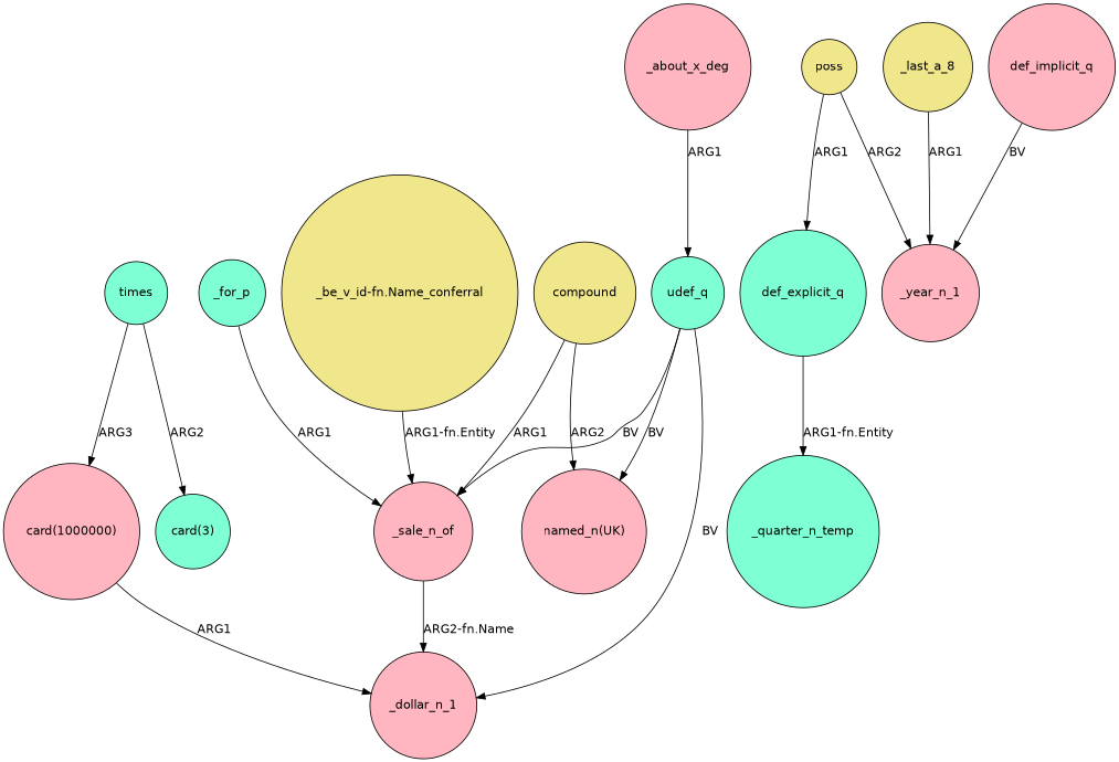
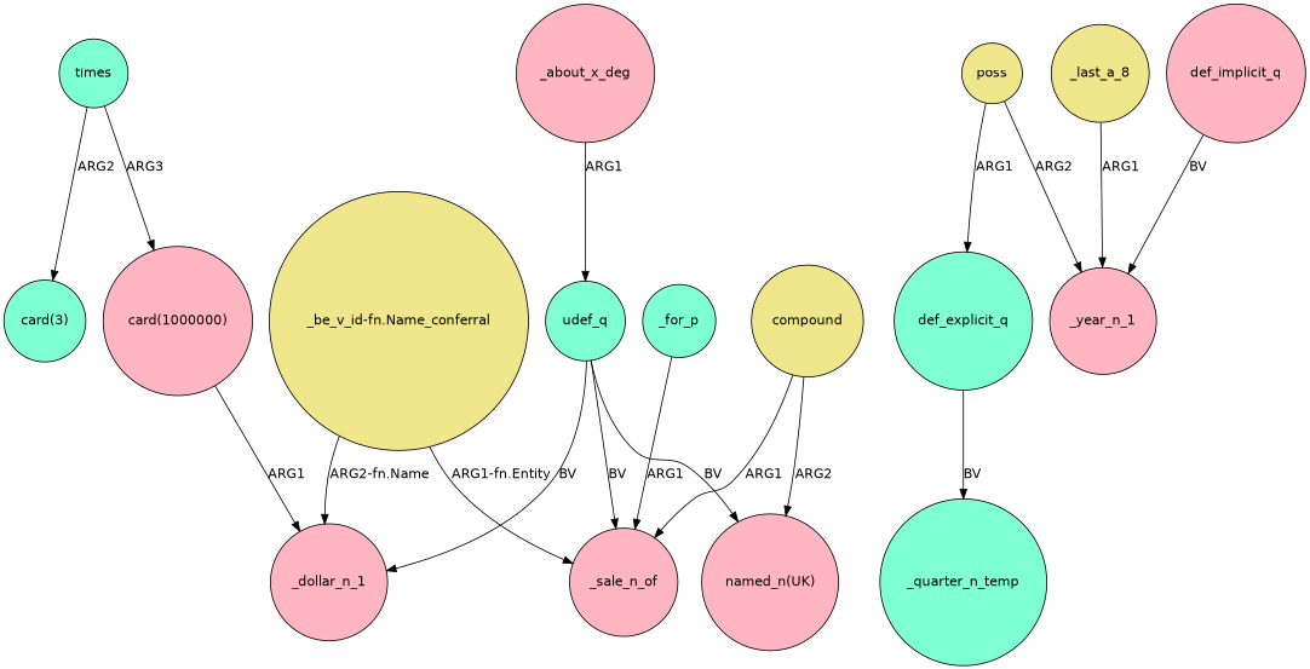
  digraph {
    fontname="DejaVu Sans"
    node [fillcolor=lightpink fontname="DejaVu Sans" shape=circle style=filled]
    edge [fontname="DejaVu Sans"]
    times [fillcolor=aquamarine]
    "card(1000000)"
    "card(3)" [fillcolor=aquamarine]
    _dollar_n_1
    poss [fillcolor=khaki]
    _year_n_1
    def_explicit_q [fillcolor=aquamarine]
    _quarter_n_temp [fillcolor=aquamarine]
    _for_p [fillcolor=aquamarine]
    _sale_n_of
    compound [fillcolor=khaki]
    "named_n(UK)"
    udef_q [fillcolor=aquamarine]
    n14 [fillcolor=khaki label=_last_a_8]
    "_be_v_id-fn.Name_conferral" [fillcolor=khaki]
    _about_x_deg
    def_implicit_q
    times -> "card(1000000)" [label=ARG3]
    times -> "card(3)" [label=ARG2]
    "card(1000000)" -> _dollar_n_1 [label=ARG1]
    poss -> _year_n_1 [label=ARG2]
    poss -> def_explicit_q [label=ARG1]
-   def_explicit_q -> _quarter_n_temp [label="ARG1-fn.Entity"]
+   def_explicit_q -> _quarter_n_temp [label=BV]
    _for_p -> _sale_n_of [label=ARG1]
    compound -> _sale_n_of [label=ARG1]
    compound -> "named_n(UK)" [label=ARG2]
    udef_q -> _dollar_n_1 [label=BV]
    udef_q -> _sale_n_of [label=BV]
    udef_q -> "named_n(UK)" [label=BV]
    n14 -> _year_n_1 [label=ARG1]
-   _sale_n_of -> _dollar_n_1 [label="ARG2-fn.Name"]
+   "_be_v_id-fn.Name_conferral" -> _dollar_n_1 [label="ARG2-fn.Name"]
    "_be_v_id-fn.Name_conferral" -> _sale_n_of [label="ARG1-fn.Entity"]
    _about_x_deg -> udef_q [label=ARG1]
    def_implicit_q -> _year_n_1 [label=BV]
  }
